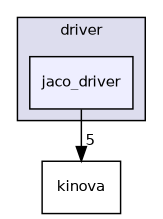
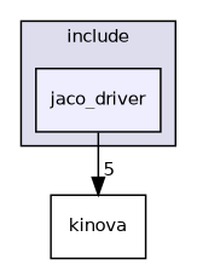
  digraph {
    compound=true
    node [fontname=Helvetica fontsize=10 shape=box]
    n1 [fillcolor="#eeeeff" label=jaco_driver pencolor=black style=filled]
    n2 [label=kinova]
    subgraph cluster_1 {
      bgcolor="#ddddee"
      fontname=Helvetica
      fontsize=10
-     label=driver
+     label=include
      pencolor=black
      n1
    }
    n1 -> n2 [headlabel=5 labeldistance=1.5 labelfontname=Helvetica labelfontsize=10]
  }
